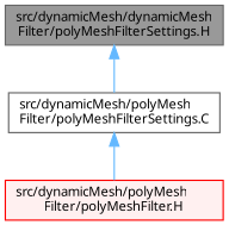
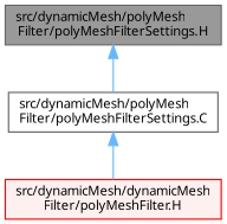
  digraph {
    fontname="Noto Sans"
    node [fontname="Noto Sans" fontsize=10 shape=box style=filled]
    edge [color=steelblue1 dir=back fontname="Noto Sans" fontsize=10 labelfontname=Helvetica labelfontsize=10 style=solid]
-   n1 [color=gray40 fillcolor=grey60 fontcolor=black height=0.2 label="src/dynamicMesh/dynamicMesh\lFilter/polyMeshFilterSettings.H" width=0.4]
+   n1 [color=gray40 fillcolor=grey60 fontcolor=black height=0.2 label="src/dynamicMesh/polyMesh\lFilter/polyMeshFilterSettings.H" width=0.4]
    n2 [color=grey40 fillcolor=white height=0.2 label="src/dynamicMesh/polyMesh\lFilter/polyMeshFilterSettings.C" width=0.4]
-   n3 [color=red fillcolor="#FFF0F0" height=0.2 label="src/dynamicMesh/polyMesh\lFilter/polyMeshFilter.H" width=0.4]
+   n3 [color=red fillcolor="#FFF0F0" height=0.2 label="src/dynamicMesh/dynamicMesh\lFilter/polyMeshFilter.H" width=0.4]
    n1 -> n2
    n2 -> n3
  }
